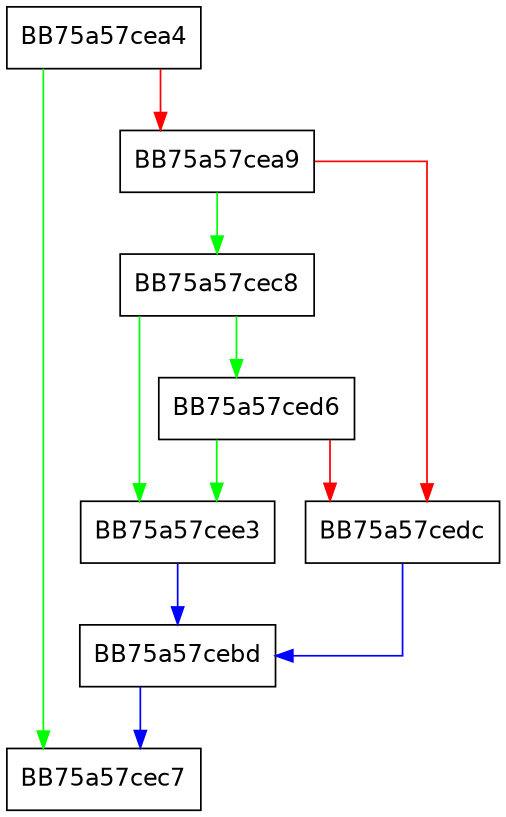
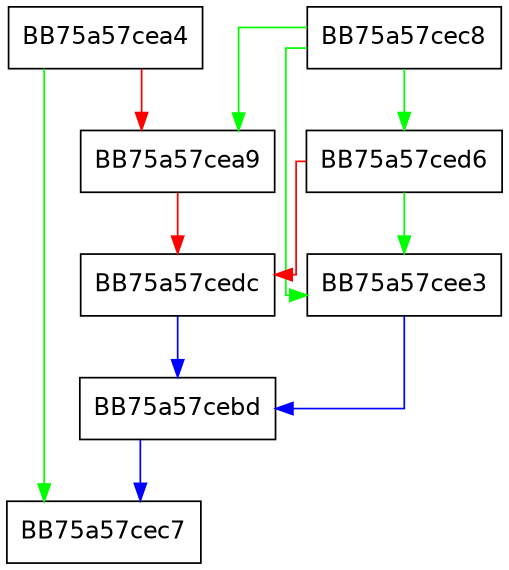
  digraph {
    fontname="DejaVu Sans"
    splines=ortho
    node [fontname="DejaVu Sans" shape=box]
    edge [color=green fontname="DejaVu Sans"]
    BB75a57cea4
    BB75a57cec7
    BB75a57cea9
    BB75a57cec8
    BB75a57cedc
    BB75a57cee3
    BB75a57ced6
    BB75a57cebd
    BB75a57cea4 -> BB75a57cec7
    BB75a57cea4 -> BB75a57cea9 [color=red]
-   BB75a57cea9 -> BB75a57cec8
+   BB75a57cec8 -> BB75a57cea9
    BB75a57cea9 -> BB75a57cedc [color=red]
    BB75a57cec8 -> BB75a57cee3
    BB75a57cec8 -> BB75a57ced6
    BB75a57cedc -> BB75a57cebd [color=blue]
    BB75a57cee3 -> BB75a57cebd [color=blue]
    BB75a57ced6 -> BB75a57cedc [color=red]
    BB75a57ced6 -> BB75a57cee3
    BB75a57cebd -> BB75a57cec7 [color=blue]
  }
